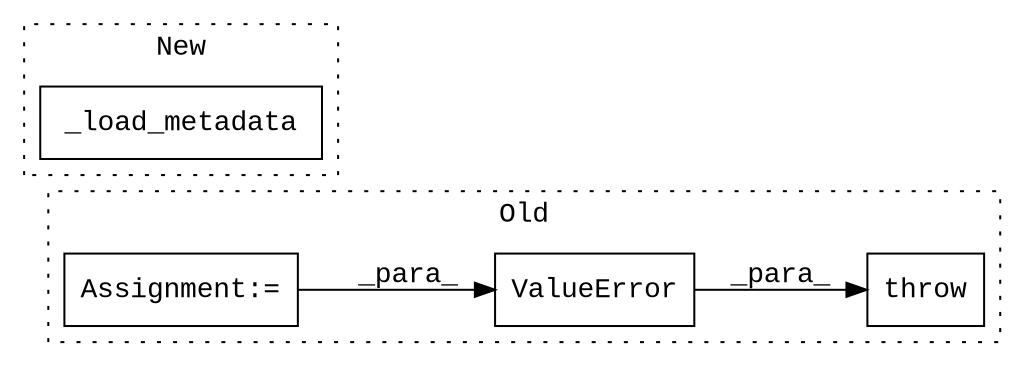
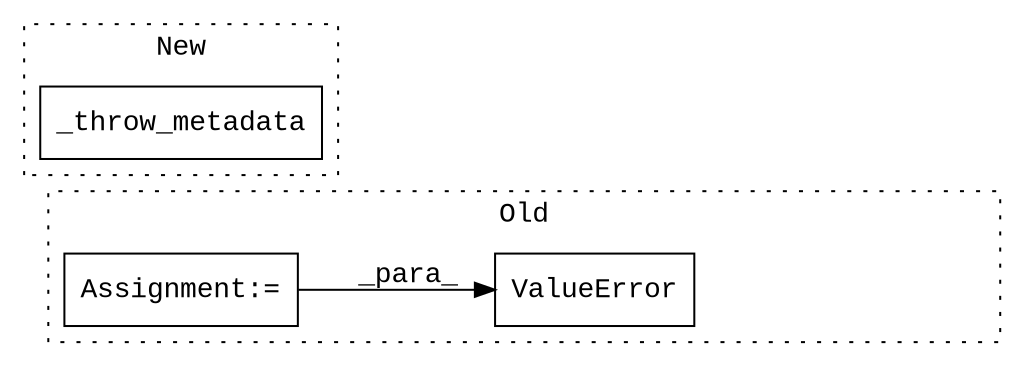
  digraph {
    rankdir=LR
    fontname="Liberation Mono"
    node [a=32 shape=box fontname="Liberation Mono"]
    edge [fontname="Liberation Mono"]
-   n1 [a=53 l=6 label=throw s=935]
    n2 [a=7 l=1 label="Assignment:=" s=862]
    n3 [l="11,1" label=ValueError s="941,955"]
-   n4 [l="15,1" label=_load_metadata s="1074,1104"]
+   n4 [l="15,1" label=_throw_metadata s="1074,1104"]
    subgraph cluster_1 {
      label=Old
      style=dotted
-     n1
      n2
      n3
    }
    subgraph cluster_2 {
      label=New
      style=dotted
      n4
    }
    n2 -> n3 [label=_para_]
-   n3 -> n1 [label=_para_]
  }
